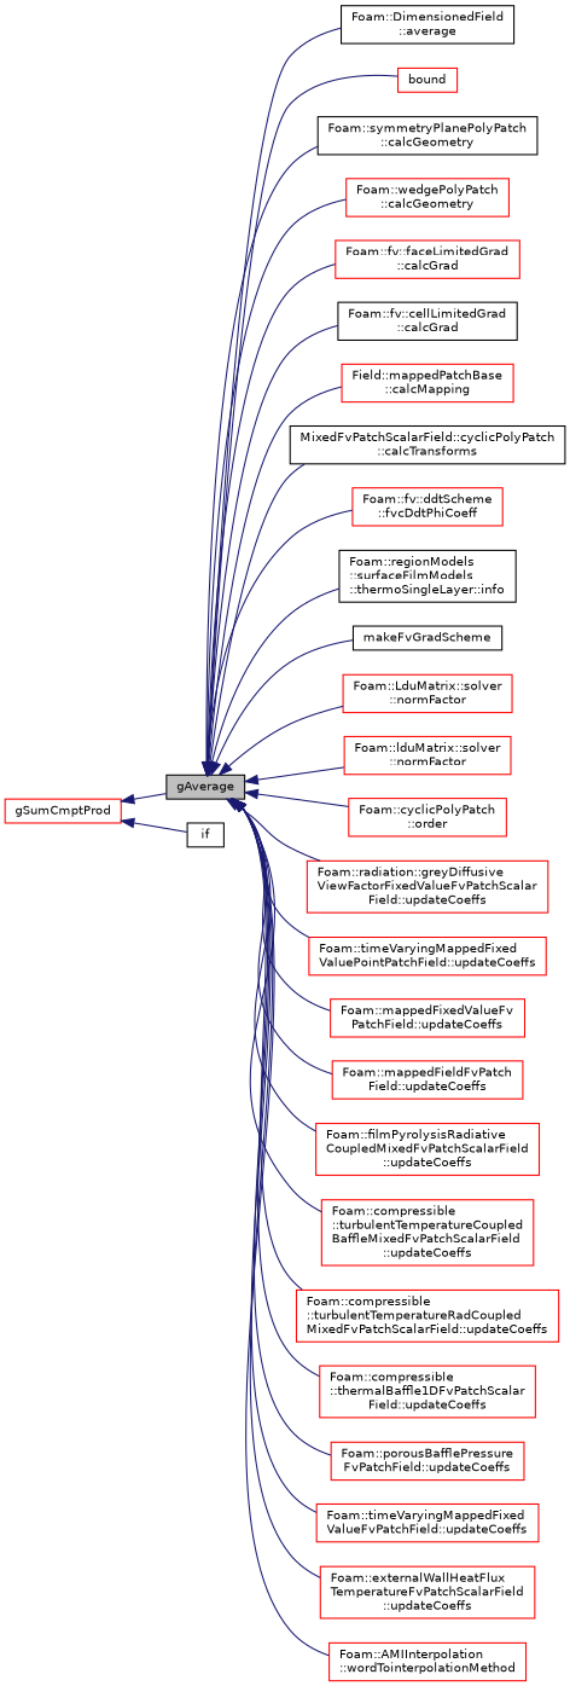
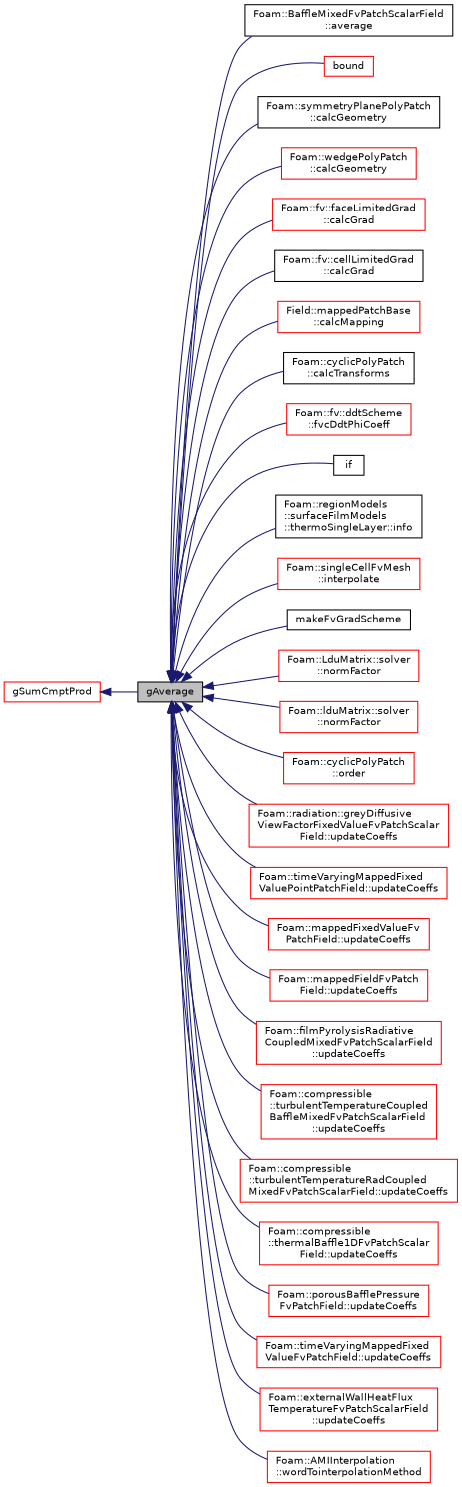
  digraph {
    rankdir=LR
    node [color=red fontname=Helvetica fontsize=10 shape=record]
    edge [color=midnightblue dir=back fontname=Helvetica fontsize=10 labelfontname=Helvetica labelfontsize=10 style=solid]
    n1 [color=black fillcolor=grey75 fontcolor=black height=0.2 label=gAverage style=filled width=0.4]
-   n2 [color=black height=0.2 label="Foam::DimensionedField\l::average" width=0.4]
+   n2 [color=black height=0.2 label="Foam::BaffleMixedFvPatchScalarField\l::average" width=0.4]
    n3 [height=0.2 label=bound width=0.4]
    n4 [color=black height=0.2 label="Foam::symmetryPlanePolyPatch\l::calcGeometry" width=0.4]
    n5 [height=0.2 label="Foam::wedgePolyPatch\l::calcGeometry" width=0.4]
    n6 [height=0.2 label="Foam::fv::faceLimitedGrad\l::calcGrad" width=0.4]
    n7 [color=black height=0.2 label="Foam::fv::cellLimitedGrad\l::calcGrad" width=0.4]
    n8 [height=0.2 label="Field::mappedPatchBase\l::calcMapping" width=0.4]
-   n9 [color=black height=0.2 label="MixedFvPatchScalarField::cyclicPolyPatch\l::calcTransforms" width=0.4]
+   n9 [color=black height=0.2 label="Foam::cyclicPolyPatch\l::calcTransforms" width=0.4]
    n10 [height=0.2 label="Foam::fv::ddtScheme\l::fvcDdtPhiCoeff" width=0.4]
    n11 [color=black height=0.2 label=if width=0.4]
    n12 [color=black height=0.2 label="Foam::regionModels\l::surfaceFilmModels\l::thermoSingleLayer::info" width=0.4]
+   n13 [height=0.2 label="Foam::singleCellFvMesh\l::interpolate" width=0.4]
    n14 [color=black height=0.2 label=makeFvGradScheme width=0.4]
    n15 [height=0.2 label="Foam::LduMatrix::solver\l::normFactor" width=0.4]
    n16 [height=0.2 label="Foam::lduMatrix::solver\l::normFactor" width=0.4]
    n17 [height=0.2 label="Foam::cyclicPolyPatch\l::order" width=0.4]
    n18 [height=0.2 label="Foam::radiation::greyDiffusive\lViewFactorFixedValueFvPatchScalar\lField::updateCoeffs" width=0.4]
    n19 [height=0.2 label="Foam::timeVaryingMappedFixed\lValuePointPatchField::updateCoeffs" width=0.4]
    n20 [height=0.2 label="Foam::mappedFixedValueFv\lPatchField::updateCoeffs" width=0.4]
    n21 [height=0.2 label="Foam::mappedFieldFvPatch\lField::updateCoeffs" width=0.4]
    n22 [height=0.2 label="Foam::filmPyrolysisRadiative\lCoupledMixedFvPatchScalarField\l::updateCoeffs" width=0.4]
    n23 [height=0.2 label="Foam::compressible\l::turbulentTemperatureCoupled\lBaffleMixedFvPatchScalarField\l::updateCoeffs" width=0.4]
    n24 [height=0.2 label="Foam::compressible\l::turbulentTemperatureRadCoupled\lMixedFvPatchScalarField::updateCoeffs" width=0.4]
    n25 [height=0.2 label="Foam::compressible\l::thermalBaffle1DFvPatchScalar\lField::updateCoeffs" width=0.4]
    n26 [height=0.2 label="Foam::porousBafflePressure\lFvPatchField::updateCoeffs" width=0.4]
    n27 [height=0.2 label="Foam::timeVaryingMappedFixed\lValueFvPatchField::updateCoeffs" width=0.4]
    n28 [height=0.2 label="Foam::externalWallHeatFlux\lTemperatureFvPatchScalarField\l::updateCoeffs" width=0.4]
    n29 [height=0.2 label="Foam::AMIInterpolation\l::wordTointerpolationMethod" width=0.4]
    n30 [height=0.2 label=gSumCmptProd width=0.4]
    n1 -> n2
    n1 -> n3
    n1 -> n4
    n1 -> n5
    n1 -> n6
    n1 -> n7
    n1 -> n8
    n1 -> n9
    n1 -> n10
-   n30 -> n11
+   n1 -> n11
    n1 -> n12
+   n1 -> n13
    n1 -> n14
    n1 -> n15
    n1 -> n16
    n1 -> n17
    n1 -> n18
    n1 -> n19
    n1 -> n20
    n1 -> n21
    n1 -> n22
    n1 -> n23
    n1 -> n24
    n1 -> n25
    n1 -> n26
    n1 -> n27
    n1 -> n28
    n1 -> n29
    n30 -> n1
  }
